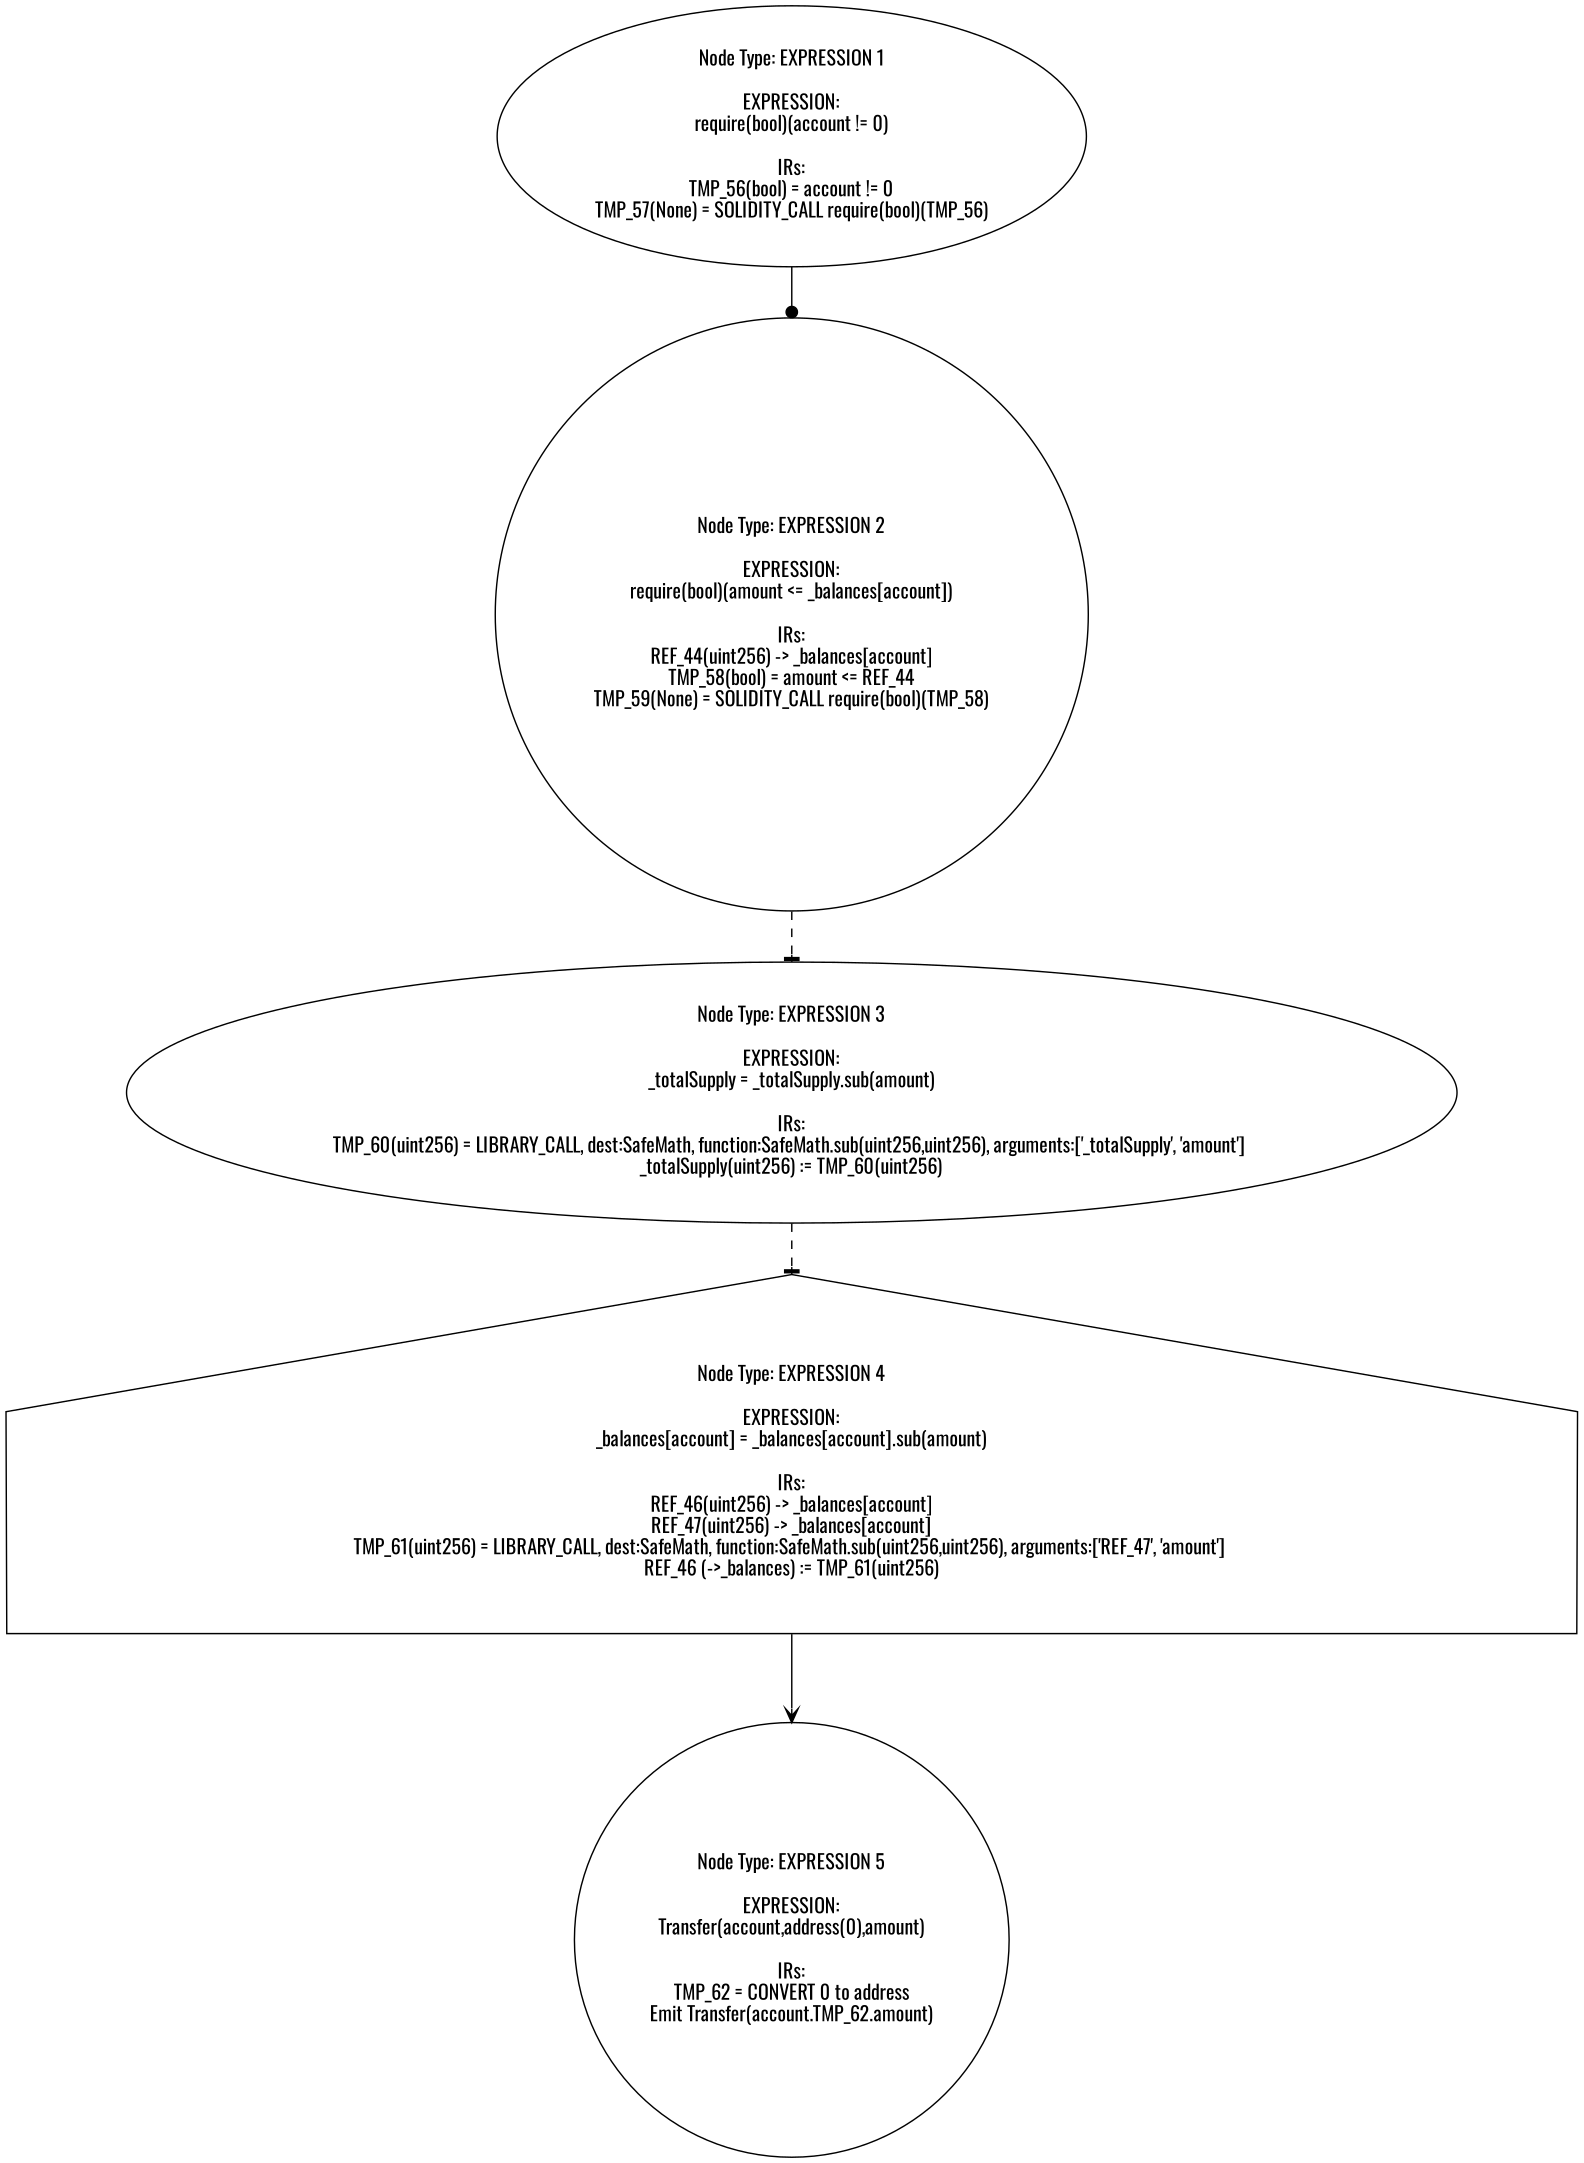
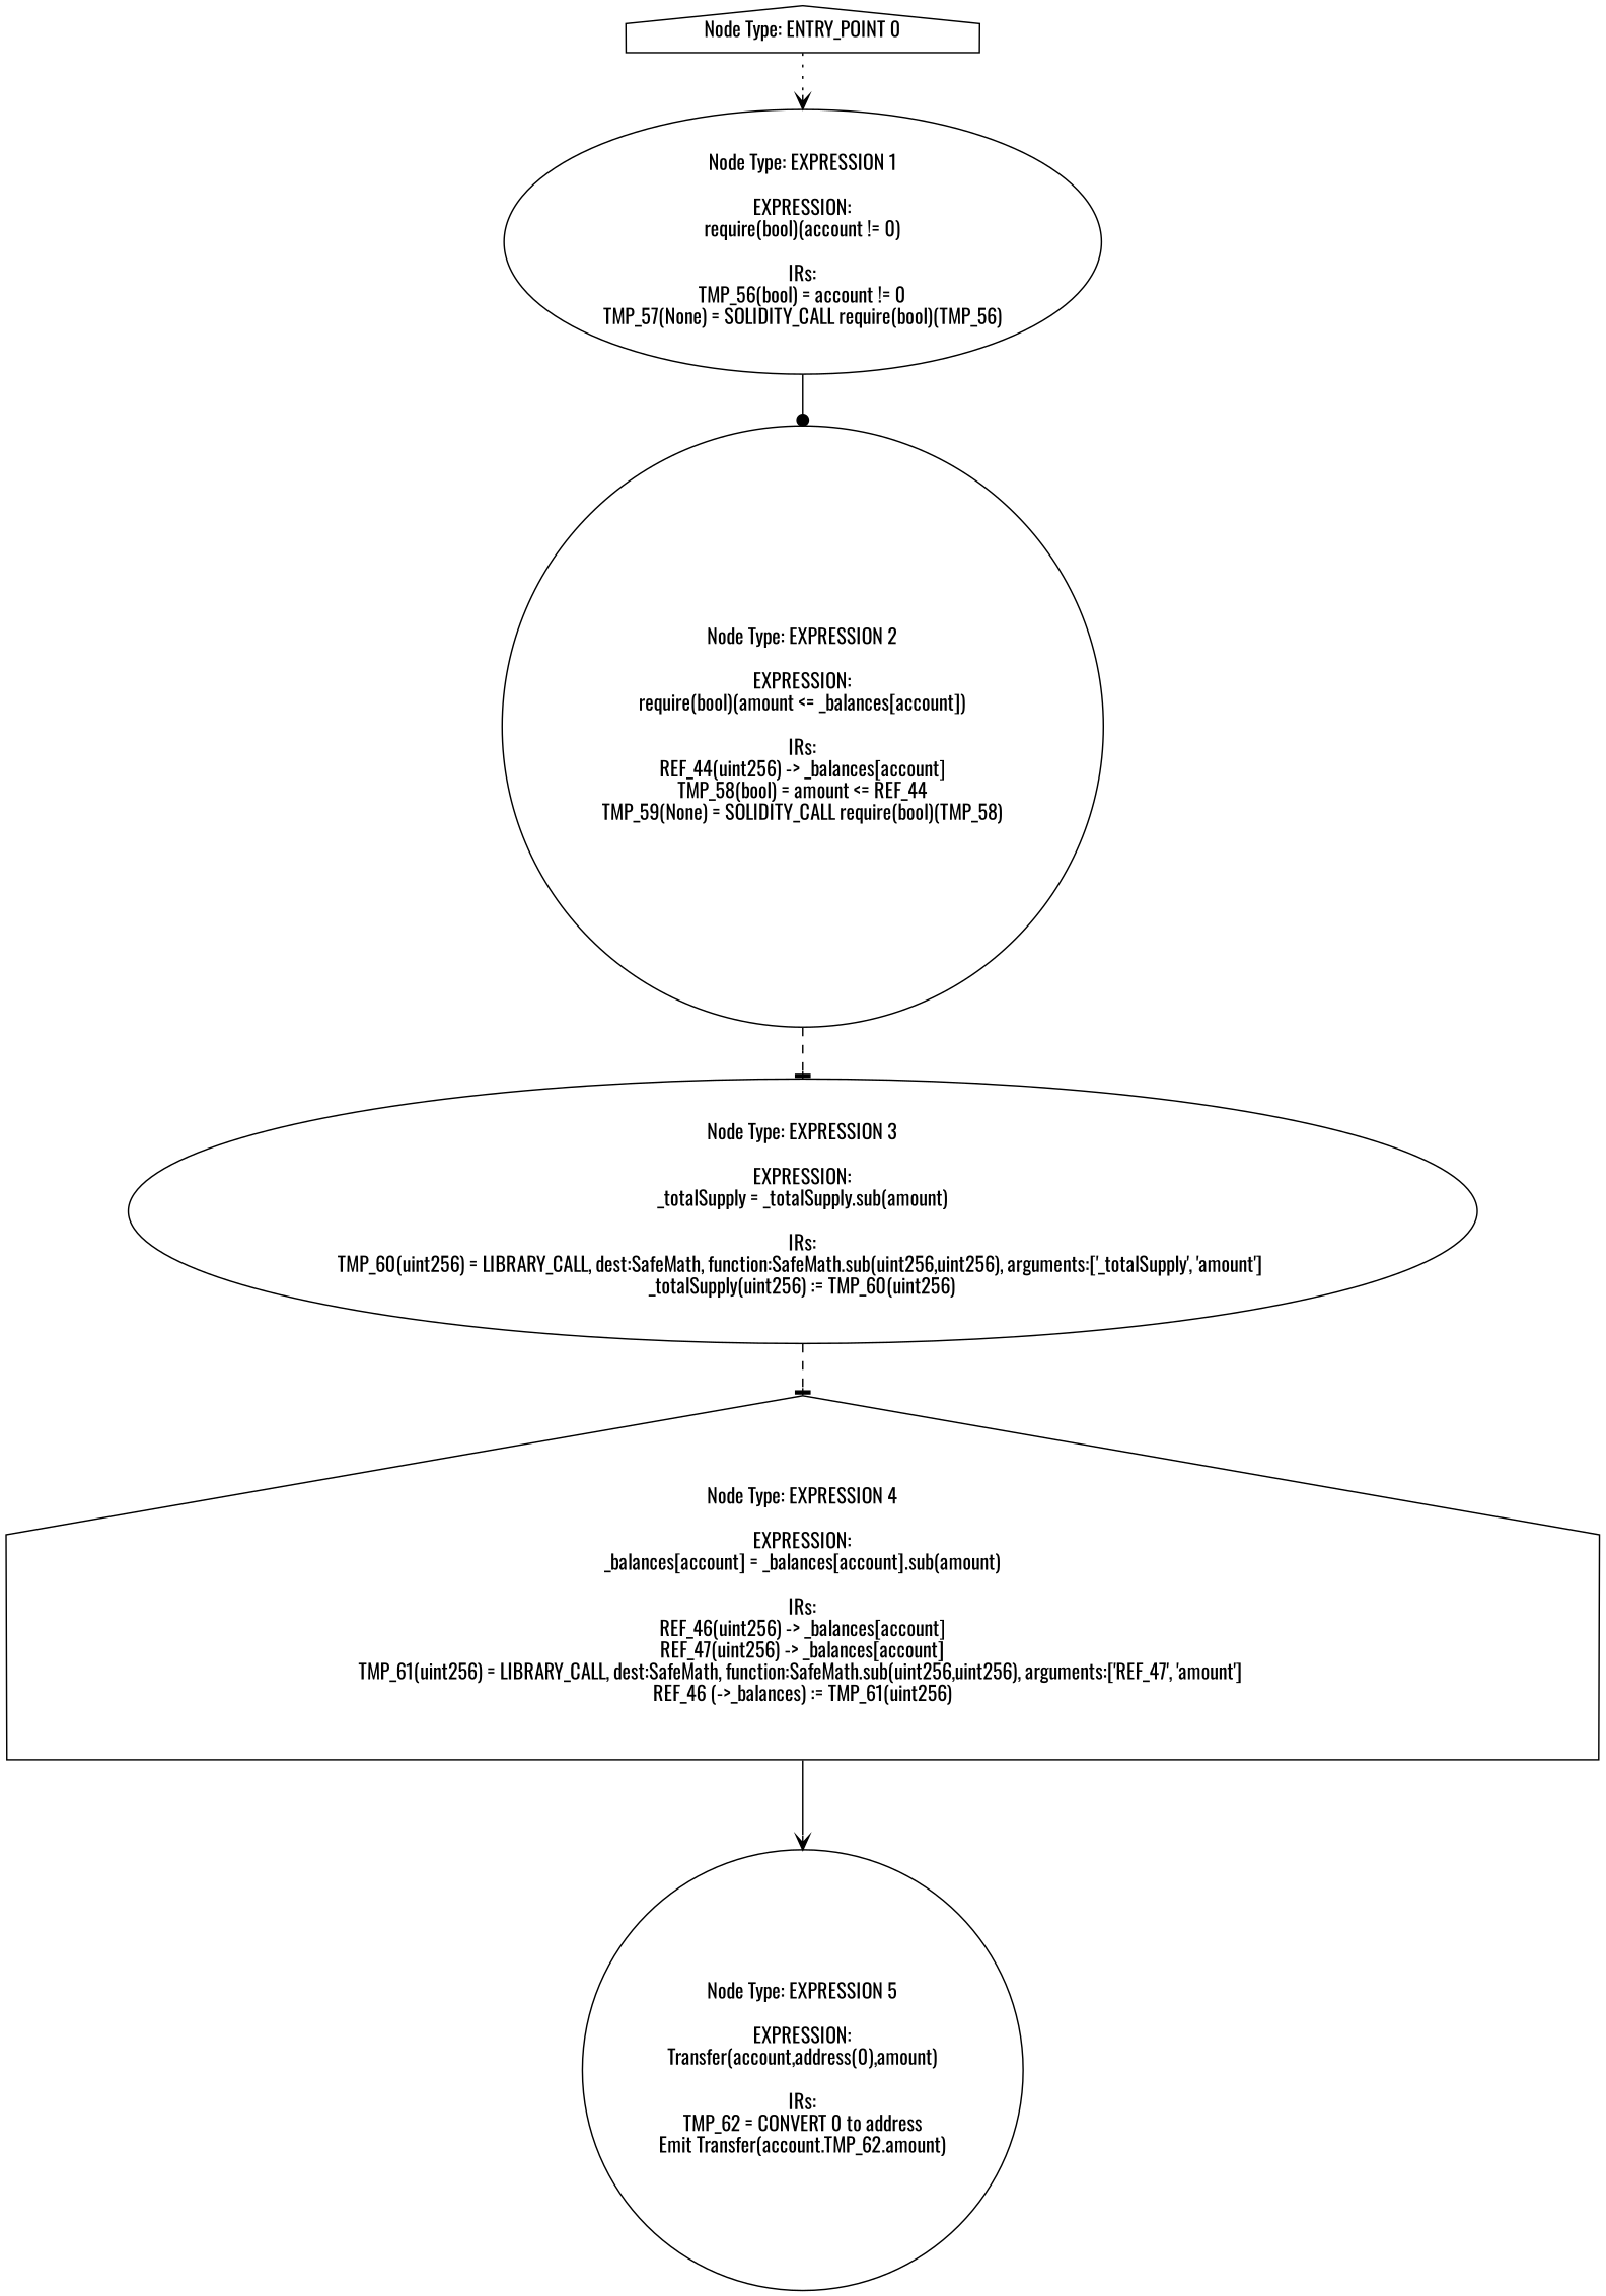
  digraph {
    fontname=Oswald
    node [shape=house fontname=Oswald]
    edge [style=solid arrowhead=vee fontname=Oswald]
+   n1 [label="Node Type: ENTRY_POINT 0\n"]
    n2 [label="Node Type: EXPRESSION 1\n\nEXPRESSION:\nrequire(bool)(account != 0)\n\nIRs:\nTMP_56(bool) = account != 0\nTMP_57(None) = SOLIDITY_CALL require(bool)(TMP_56)" shape=ellipse]
    n3 [label="Node Type: EXPRESSION 2\n\nEXPRESSION:\nrequire(bool)(amount <= _balances[account])\n\nIRs:\nREF_44(uint256) -> _balances[account]\nTMP_58(bool) = amount <= REF_44\nTMP_59(None) = SOLIDITY_CALL require(bool)(TMP_58)" shape=circle]
    n4 [label="Node Type: EXPRESSION 3\n\nEXPRESSION:\n_totalSupply = _totalSupply.sub(amount)\n\nIRs:\nTMP_60(uint256) = LIBRARY_CALL, dest:SafeMath, function:SafeMath.sub(uint256,uint256), arguments:['_totalSupply', 'amount'] \n_totalSupply(uint256) := TMP_60(uint256)" shape=ellipse]
    n5 [label="Node Type: EXPRESSION 4\n\nEXPRESSION:\n_balances[account] = _balances[account].sub(amount)\n\nIRs:\nREF_46(uint256) -> _balances[account]\nREF_47(uint256) -> _balances[account]\nTMP_61(uint256) = LIBRARY_CALL, dest:SafeMath, function:SafeMath.sub(uint256,uint256), arguments:['REF_47', 'amount'] \nREF_46 (->_balances) := TMP_61(uint256)"]
    n6 [label="Node Type: EXPRESSION 5\n\nEXPRESSION:\nTransfer(account,address(0),amount)\n\nIRs:\nTMP_62 = CONVERT 0 to address\nEmit Transfer(account.TMP_62.amount)" shape=circle]
+   n1 -> n2 [style=dotted]
    n2 -> n3 [arrowhead=dot]
    n3 -> n4 [style=dashed arrowhead=tee]
    n4 -> n5 [style=dashed arrowhead=tee]
    n5 -> n6
  }
